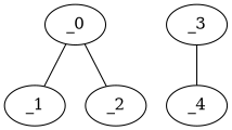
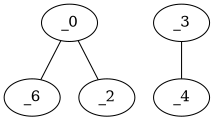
  graph {
    _0 [x=0.567829 y=3.07387]
-   _1 [x=1.3944 y=1.97483]
+   _1 [x=1.3944 y=1.97483 label=_6]
    _2 [x=1.47728 y=0.440944]
    _3 [x=2.52 y=3.01]
    _4 [x=2.44262 y=0.771219]
    _0 -- _1
    _0 -- _2
    _3 -- _4
  }
